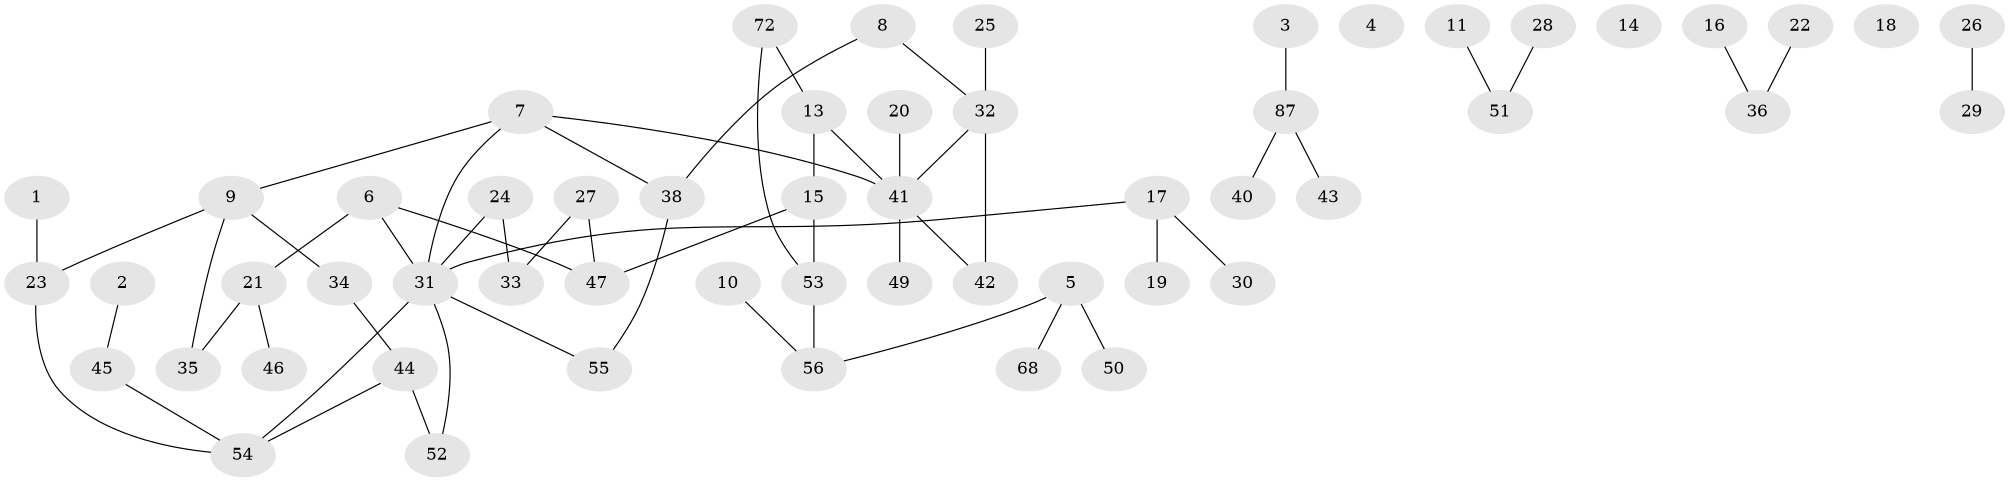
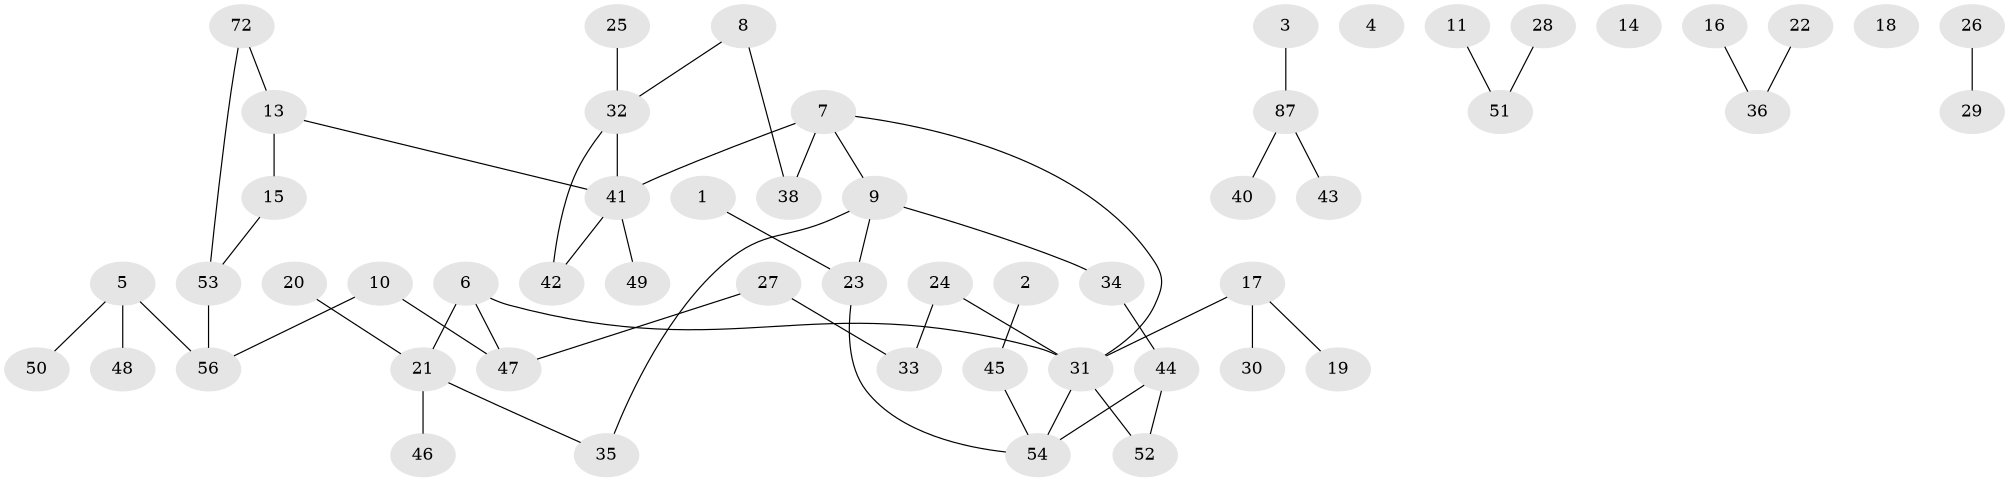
  graph {
    node [color=gray90 style=filled]
    1
    23
    54
    2
    45
    n6 [label=87]
    3
    40
    43
    4
    5
-   48 [label=68]
+   48
    50
    56
    6
    21
    31
    47
    35
    46
    52
-   55
    7
    9
    38
    41
    34
    42
    49
    8
    32
    44
    10
    11
    51
    n36 [label=72]
    13
    53
    15
    14
    16
    36
    17
    19
    30
    18
    20
    22
    24
    33
    25
    26
    29
    27
    28
    1 -- 23
    23 -- 54
    2 -- 45
    45 -- 54
    n6 -- 40
    n6 -- 43
    3 -- n6
    5 -- 48
    5 -- 50
    5 -- 56
    6 -- 21
    6 -- 31
    6 -- 47
    21 -- 35
    21 -- 46
    31 -- 54
    31 -- 52
-   31 -- 55
    7 -- 31
    7 -- 9
    7 -- 38
    7 -- 41
    9 -- 23
    9 -- 35
    9 -- 34
-   38 -- 55
    41 -- 42
    41 -- 49
    34 -- 44
    8 -- 38
    8 -- 32
    32 -- 41
    32 -- 42
    44 -- 54
    44 -- 52
    10 -- 56
-   15 -- 47
+   10 -- 47
    11 -- 51
    n36 -- 13
    n36 -- 53
    13 -- 41
    13 -- 15
    53 -- 56
    15 -- 53
    16 -- 36
    17 -- 31
    17 -- 19
    17 -- 30
-   20 -- 41
+   20 -- 21
    22 -- 36
    24 -- 31
    24 -- 33
    25 -- 32
    26 -- 29
    27 -- 47
    27 -- 33
    28 -- 51
  }
